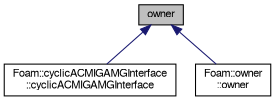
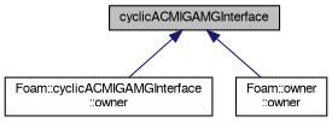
  digraph {
    rankdir=TB
    node [color=black fontname=FreeSans fontsize=10 shape=record]
    edge [color=midnightblue dir=back fontname=FreeSans fontsize=10 labelfontname=FreeSans labelfontsize=10 style=solid]
-   n1 [fillcolor=grey75 fontcolor=black height=0.2 label=owner style=filled width=0.4]
-   n2 [height=0.2 label="Foam::cyclicACMIGAMGInterface\l::cyclicACMIGAMGInterface" width=0.4]
+   n1 [fillcolor=grey75 fontcolor=black height=0.2 label=cyclicACMIGAMGInterface style=filled width=0.4]
+   n2 [height=0.2 label="Foam::cyclicACMIGAMGInterface\l::owner" width=0.4]
    n3 [height=0.2 label="Foam::owner\l::owner" width=0.4]
    n1 -> n2
    n1 -> n3
  }
